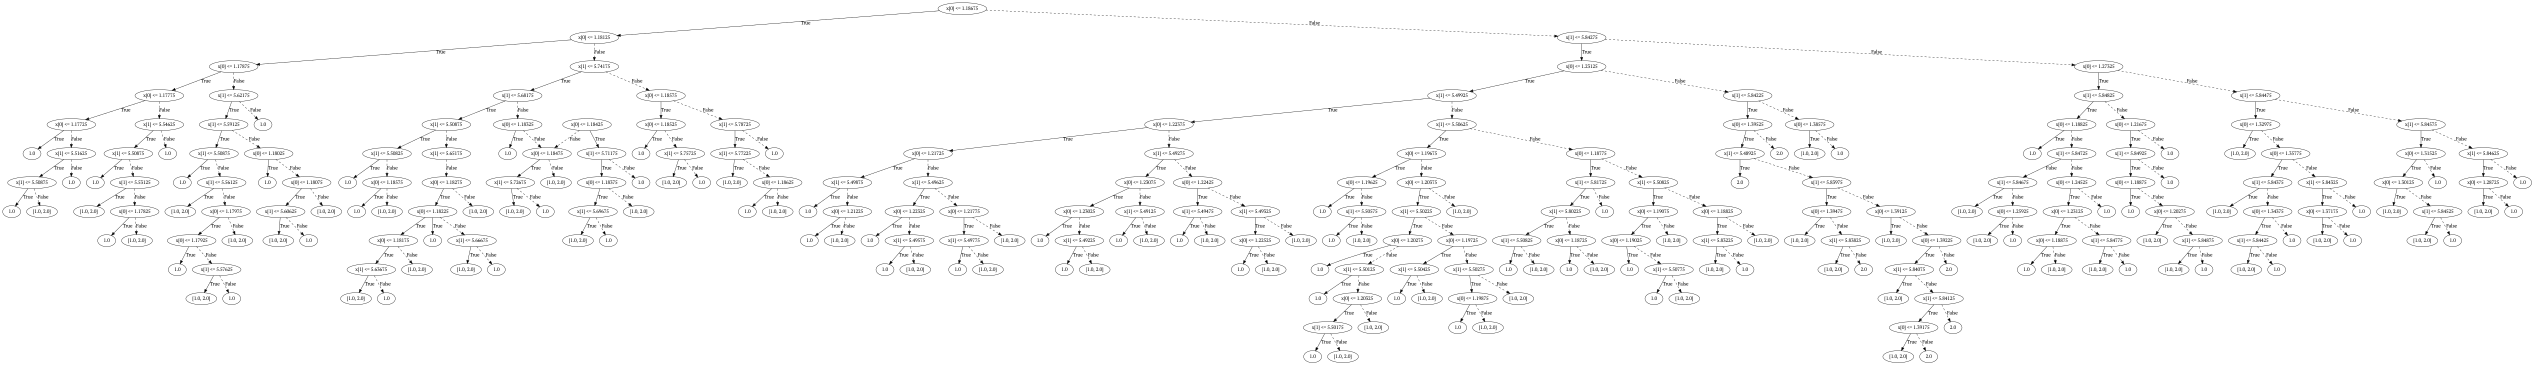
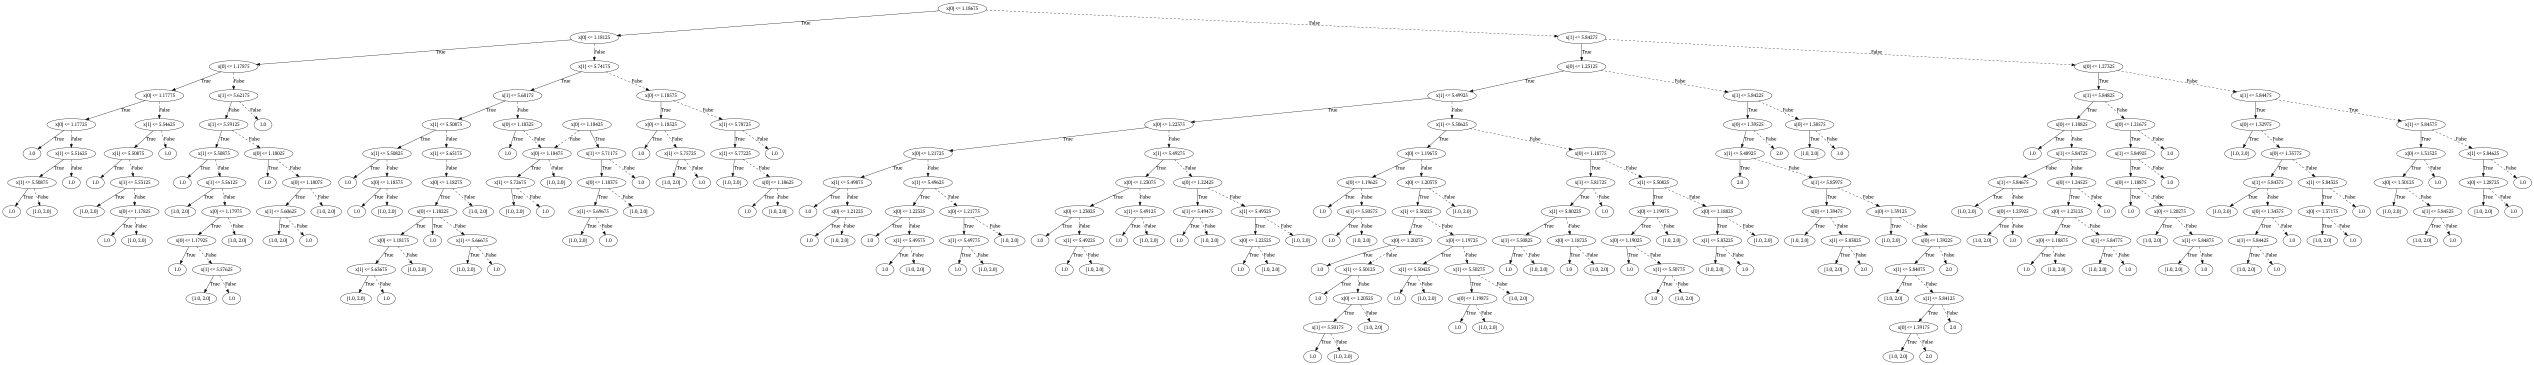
  digraph {
    fontname="PT Serif"
    node [fontname="PT Serif"]
    edge [fontname="PT Serif"]
    n1 [label="x[0] <= 1.18675"]
    n2 [label="x[0] <= 1.18125"]
    n3 [label="x[1] <= 5.84275"]
    n4 [label="x[0] <= 1.17875"]
    n5 [label="x[1] <= 5.74175"]
    n6 [label="x[0] <= 1.23125"]
    n7 [label="x[0] <= 1.27325"]
    n8 [label="x[0] <= 1.17775"]
    n9 [label="x[1] <= 5.62175"]
    n10 [label="x[1] <= 5.68175"]
    n11 [label="x[0] <= 1.18575"]
    n12 [label="x[0] <= 1.17725"]
    n13 [label="x[1] <= 5.54625"]
    n14 [label="x[1] <= 5.59125"]
    n15 [label=1.0]
    n16 [label=1.0]
    n17 [label="x[1] <= 5.51625"]
    n18 [label="x[1] <= 5.50875"]
    n19 [label=1.0]
    n20 [label="x[1] <= 5.50875"]
    n21 [label=1.0]
    n22 [label=1.0]
    n23 [label="[1.0, 2.0]"]
    n24 [label=1.0]
    n25 [label="x[1] <= 5.53125"]
    n26 [label="[1.0, 2.0]"]
    n27 [label="x[0] <= 1.17825"]
    n28 [label=1.0]
    n29 [label="[1.0, 2.0]"]
    n30 [label="x[1] <= 5.50875"]
    n31 [label="x[0] <= 1.18025"]
    n32 [label=1.0]
    n33 [label="x[1] <= 5.56125"]
    n34 [label=1.0]
    n35 [label="x[0] <= 1.18075"]
    n36 [label="[1.0, 2.0]"]
    n37 [label="x[0] <= 1.17975"]
    n38 [label="x[0] <= 1.17925"]
    n39 [label="[1.0, 2.0]"]
    n40 [label=1.0]
    n41 [label="x[1] <= 5.57625"]
    n42 [label="[1.0, 2.0]"]
    n43 [label=1.0]
    n44 [label="x[1] <= 5.60625"]
    n45 [label="[1.0, 2.0]"]
    n46 [label="[1.0, 2.0]"]
    n47 [label=1.0]
    n48 [label="x[1] <= 5.50875"]
    n49 [label="x[0] <= 1.18325"]
    n50 [label="x[0] <= 1.18525"]
    n51 [label="x[1] <= 5.78725"]
    n52 [label="x[1] <= 5.50825"]
    n53 [label="x[1] <= 5.65175"]
    n54 [label=1.0]
    n55 [label="x[0] <= 1.18475"]
    n56 [label=1.0]
    n57 [label="x[0] <= 1.18575"]
    n58 [label="x[0] <= 1.18275"]
    n59 [label=1.0]
    n60 [label="[1.0, 2.0]"]
    n61 [label="x[0] <= 1.18175"]
    n62 [label="x[1] <= 5.63675"]
    n63 [label="[1.0, 2.0]"]
    n64 [label="x[0] <= 1.18225"]
    n65 [label="[1.0, 2.0]"]
    n66 [label="[1.0, 2.0]"]
    n67 [label=1.0]
    n68 [label=1.0]
    n69 [label="x[1] <= 5.66675"]
    n70 [label="[1.0, 2.0]"]
    n71 [label=1.0]
    n72 [label="x[0] <= 1.18425"]
    n73 [label="x[1] <= 5.71175"]
    n74 [label="x[0] <= 1.18375"]
    n75 [label=1.0]
    n76 [label="x[1] <= 5.72675"]
    n77 [label="[1.0, 2.0]"]
    n78 [label="x[1] <= 5.69675"]
    n79 [label="[1.0, 2.0]"]
    n80 [label="[1.0, 2.0]"]
    n81 [label=1.0]
    n82 [label="[1.0, 2.0]"]
    n83 [label=1.0]
    n84 [label=1.0]
    n85 [label="x[1] <= 5.75725"]
    n86 [label="x[1] <= 5.77225"]
    n87 [label=1.0]
    n88 [label="[1.0, 2.0]"]
    n89 [label=1.0]
    n90 [label="[1.0, 2.0]"]
    n91 [label="x[0] <= 1.18625"]
    n92 [label=1.0]
    n93 [label="[1.0, 2.0]"]
    n94 [label="x[1] <= 5.49925"]
    n95 [label="x[1] <= 5.84225"]
    n96 [label="x[1] <= 5.84825"]
    n97 [label="x[1] <= 5.84475"]
    n98 [label="x[0] <= 1.22375"]
    n99 [label="x[1] <= 5.50625"]
    n100 [label="x[0] <= 1.39525"]
    n101 [label="x[0] <= 1.38575"]
    n102 [label="x[0] <= 1.21725"]
    n103 [label="x[1] <= 5.49275"]
    n104 [label="x[0] <= 1.19675"]
    n105 [label="x[0] <= 1.18775"]
    n106 [label="x[1] <= 5.49875"]
    n107 [label="x[1] <= 5.49625"]
    n108 [label="x[0] <= 1.23075"]
    n109 [label="x[0] <= 1.22425"]
    n110 [label=1.0]
    n111 [label="x[0] <= 1.21225"]
    n112 [label="x[0] <= 1.22325"]
    n113 [label="x[0] <= 1.21775"]
    n114 [label=1.0]
    n115 [label="[1.0, 2.0]"]
    n116 [label=1.0]
    n117 [label="x[1] <= 5.49575"]
    n118 [label="x[1] <= 5.49775"]
    n119 [label="[1.0, 2.0]"]
    n120 [label=1.0]
    n121 [label="[1.0, 2.0]"]
    n122 [label=1.0]
    n123 [label="[1.0, 2.0]"]
    n124 [label="x[0] <= 1.23025"]
    n125 [label="x[1] <= 5.49125"]
    n126 [label="x[1] <= 5.49475"]
    n127 [label="x[1] <= 5.49325"]
    n128 [label=1.0]
    n129 [label="x[1] <= 5.49225"]
    n130 [label=1.0]
    n131 [label="[1.0, 2.0]"]
    n132 [label=1.0]
    n133 [label="[1.0, 2.0]"]
    n134 [label=1.0]
    n135 [label="[1.0, 2.0]"]
    n136 [label="x[0] <= 1.22525"]
    n137 [label="[1.0, 2.0]"]
    n138 [label=1.0]
    n139 [label="[1.0, 2.0]"]
    n140 [label="x[0] <= 1.19625"]
    n141 [label="x[0] <= 1.20375"]
    n142 [label="x[1] <= 5.81725"]
    n143 [label="x[1] <= 5.50825"]
    n144 [label=1.0]
    n145 [label="x[1] <= 5.50575"]
    n146 [label="x[1] <= 5.50225"]
    n147 [label="[1.0, 2.0]"]
    n148 [label=1.0]
    n149 [label="[1.0, 2.0]"]
    n150 [label="x[0] <= 1.20275"]
    n151 [label="x[0] <= 1.19725"]
    n152 [label=1.0]
    n153 [label="x[1] <= 5.50125"]
    n154 [label="x[1] <= 5.50425"]
    n155 [label="x[1] <= 5.50275"]
    n156 [label=1.0]
    n157 [label="x[0] <= 1.20325"]
    n158 [label="x[1] <= 5.50175"]
    n159 [label="[1.0, 2.0]"]
    n160 [label=1.0]
    n161 [label="[1.0, 2.0]"]
    n162 [label=1.0]
    n163 [label="[1.0, 2.0]"]
    n164 [label="x[0] <= 1.19875"]
    n165 [label="[1.0, 2.0]"]
    n166 [label=1.0]
    n167 [label="[1.0, 2.0]"]
    n168 [label="x[1] <= 5.80225"]
    n169 [label=1.0]
    n170 [label="x[0] <= 1.19075"]
    n171 [label="x[0] <= 1.18825"]
    n172 [label="x[1] <= 5.50825"]
    n173 [label="x[0] <= 1.18725"]
    n174 [label=1.0]
    n175 [label="[1.0, 2.0]"]
    n176 [label=1.0]
    n177 [label="[1.0, 2.0]"]
    n178 [label="x[0] <= 1.19025"]
    n179 [label="[1.0, 2.0]"]
    n180 [label="x[1] <= 5.83225"]
    n181 [label="[1.0, 2.0]"]
    n182 [label=1.0]
    n183 [label="x[1] <= 5.50775"]
    n184 [label=1.0]
    n185 [label="[1.0, 2.0]"]
    n186 [label="[1.0, 2.0]"]
    n187 [label=1.0]
    n188 [label="x[1] <= 5.48925"]
    n189 [label=2.0]
    n190 [label="[1.0, 2.0]"]
    n191 [label=1.0]
    n192 [label=2.0]
    n193 [label="x[1] <= 5.83975"]
    n194 [label="x[0] <= 1.39475"]
    n195 [label="x[0] <= 1.39125"]
    n196 [label="[1.0, 2.0]"]
    n197 [label="x[1] <= 5.83825"]
    n198 [label="[1.0, 2.0]"]
    n199 [label="x[0] <= 1.39225"]
    n200 [label="[1.0, 2.0]"]
    n201 [label=2.0]
    n202 [label="x[1] <= 5.84075"]
    n203 [label=2.0]
    n204 [label="[1.0, 2.0]"]
    n205 [label="x[1] <= 5.84125"]
    n206 [label="x[0] <= 1.39175"]
    n207 [label=2.0]
    n208 [label="[1.0, 2.0]"]
    n209 [label=2.0]
    n210 [label="x[0] <= 1.18825"]
    n211 [label="x[0] <= 1.21675"]
    n212 [label="x[0] <= 1.32975"]
    n213 [label="x[1] <= 5.84575"]
    n214 [label=1.0]
    n215 [label="x[1] <= 5.84725"]
    n216 [label="x[1] <= 5.84925"]
    n217 [label=1.0]
    n218 [label="x[1] <= 5.84675"]
    n219 [label="x[0] <= 1.24525"]
    n220 [label="[1.0, 2.0]"]
    n221 [label="x[0] <= 1.25925"]
    n222 [label="x[0] <= 1.23125"]
    n223 [label=1.0]
    n224 [label="[1.0, 2.0]"]
    n225 [label=1.0]
    n226 [label="x[0] <= 1.18875"]
    n227 [label="x[1] <= 5.84775"]
    n228 [label=1.0]
    n229 [label="[1.0, 2.0]"]
    n230 [label="[1.0, 2.0]"]
    n231 [label=1.0]
    n232 [label="x[0] <= 1.18875"]
    n233 [label=1.0]
    n234 [label=1.0]
    n235 [label="x[0] <= 1.20275"]
    n236 [label="[1.0, 2.0]"]
    n237 [label="x[1] <= 5.84875"]
    n238 [label="[1.0, 2.0]"]
    n239 [label=1.0]
    n240 [label="[1.0, 2.0]"]
    n241 [label="x[0] <= 1.35775"]
    n242 [label="x[0] <= 1.31525"]
    n243 [label="x[1] <= 5.84625"]
    n244 [label="x[1] <= 5.84375"]
    n245 [label="x[1] <= 5.84325"]
    n246 [label="[1.0, 2.0]"]
    n247 [label="x[0] <= 1.34375"]
    n248 [label="x[0] <= 1.37175"]
    n249 [label=1.0]
    n250 [label="x[1] <= 5.84425"]
    n251 [label=1.0]
    n252 [label="[1.0, 2.0]"]
    n253 [label=1.0]
    n254 [label="[1.0, 2.0]"]
    n255 [label=1.0]
    n256 [label="x[0] <= 1.30125"]
    n257 [label=1.0]
    n258 [label="x[0] <= 1.28725"]
    n259 [label=1.0]
    n260 [label="[1.0, 2.0]"]
    n261 [label="x[1] <= 5.84525"]
    n262 [label="[1.0, 2.0]"]
    n263 [label=1.0]
    n264 [label="[1.0, 2.0]"]
    n265 [label=1.0]
    n1 -> n2 [label=True]
    n1 -> n3 [label=False style=dashed]
    n2 -> n4 [label=True]
    n2 -> n5 [label=False style=dashed]
    n3 -> n6 [label=True]
    n3 -> n7 [label=False style=dashed]
    n4 -> n8 [label=True]
    n4 -> n9 [label=False style=dashed]
    n5 -> n10 [label=True]
    n5 -> n11 [label=False style=dashed]
    n6 -> n94 [label=True]
    n6 -> n95 [label=False style=dashed]
    n7 -> n96 [label=True]
    n7 -> n97 [label=False style=dashed]
    n8 -> n12 [label=True]
    n8 -> n13 [label=False style=dashed]
-   n9 -> n14 [label=True]
+   n9 -> n14 [label=False]
    n9 -> n15 [label=False style=dashed]
    n10 -> n48 [label=True]
    n10 -> n49 [label=False style=dashed]
    n11 -> n50 [label=True]
    n11 -> n51 [label=False style=dashed]
    n12 -> n16 [label=True]
    n12 -> n17 [label=False style=dashed]
    n13 -> n18 [label=True]
    n13 -> n19 [label=False style=dashed]
    n14 -> n30 [label=True]
    n14 -> n31 [label=False style=dashed]
    n17 -> n20 [label=True]
    n17 -> n21 [label=False style=dashed]
    n18 -> n24 [label=True]
    n18 -> n25 [label=False style=dashed]
    n20 -> n22 [label=True]
    n20 -> n23 [label=False style=dashed]
    n25 -> n26 [label=True]
    n25 -> n27 [label=False style=dashed]
    n27 -> n28 [label=True]
    n27 -> n29 [label=False style=dashed]
    n30 -> n32 [label=True]
    n30 -> n33 [label=False style=dashed]
    n31 -> n34 [label=True]
    n31 -> n35 [label=False style=dashed]
    n33 -> n36 [label=True]
    n33 -> n37 [label=False style=dashed]
    n35 -> n44 [label=True]
    n35 -> n45 [label=False style=dashed]
    n37 -> n38 [label=True]
    n37 -> n39 [label=False style=dashed]
    n38 -> n40 [label=True]
    n38 -> n41 [label=False style=dashed]
    n41 -> n42 [label=True]
    n41 -> n43 [label=False style=dashed]
    n44 -> n46 [label=True]
    n44 -> n47 [label=False style=dashed]
    n48 -> n52 [label=True]
    n48 -> n53 [label=False style=dashed]
    n49 -> n54 [label=True]
    n49 -> n55 [label=False style=dashed]
    n50 -> n84 [label=True]
    n50 -> n85 [label=False style=dashed]
    n51 -> n86 [label=True]
    n51 -> n87 [label=False style=dashed]
    n52 -> n56 [label=True]
    n52 -> n57 [label=False style=dashed]
    n53 -> n58 [label=False style=dashed]
    n55 -> n76 [label=True]
    n55 -> n77 [label=False style=dashed]
    n57 -> n59 [label=True]
    n57 -> n60 [label=False style=dashed]
    n58 -> n64 [label=True]
    n58 -> n65 [label=False style=dashed]
    n61 -> n62 [label=True]
    n61 -> n63 [label=False style=dashed]
    n62 -> n66 [label=True]
    n62 -> n67 [label=False style=dashed]
    n64 -> n61 [label=True]
    n64 -> n68 [label=True]
    n64 -> n69 [label=False style=dashed]
    n69 -> n70 [label=True]
    n69 -> n71 [label=False style=dashed]
    n72 -> n55 [label=False style=dashed]
    n72 -> n73 [label=True]
    n73 -> n74 [label=True]
    n73 -> n75 [label=False style=dashed]
    n74 -> n78 [label=True]
    n74 -> n79 [label=False style=dashed]
    n76 -> n82 [label=True]
    n76 -> n83 [label=False style=dashed]
    n78 -> n80 [label=True]
    n78 -> n81 [label=False style=dashed]
    n85 -> n88 [label=True]
    n85 -> n89 [label=False style=dashed]
    n86 -> n90 [label=True]
    n86 -> n91 [label=False style=dashed]
    n91 -> n92 [label=True]
    n91 -> n93 [label=False style=dashed]
    n94 -> n98 [label=True]
    n94 -> n99 [label=False style=dashed]
    n95 -> n100 [label=True]
    n95 -> n101 [label=False style=dashed]
    n96 -> n210 [label=True]
    n96 -> n211 [label=False style=dashed]
    n97 -> n212 [label=True]
-   n97 -> n213 [label=False style=dashed]
+   n97 -> n213 [label=True style=dashed]
    n98 -> n102 [label=True]
    n98 -> n103 [label=False style=dashed]
    n99 -> n104 [label=True]
    n99 -> n105 [label=False style=dashed]
    n100 -> n188 [label=True]
    n100 -> n189 [label=False style=dashed]
    n101 -> n190 [label=True]
    n101 -> n191 [label=False style=dashed]
    n102 -> n106 [label=True]
    n102 -> n107 [label=False style=dashed]
    n103 -> n108 [label=True]
    n103 -> n109 [label=False style=dashed]
    n104 -> n140 [label=True]
    n104 -> n141 [label=False style=dashed]
    n105 -> n142 [label=True]
    n105 -> n143 [label=False style=dashed]
    n106 -> n110 [label=True]
    n106 -> n111 [label=False style=dashed]
    n107 -> n112 [label=True]
    n107 -> n113 [label=False style=dashed]
    n108 -> n124 [label=True]
    n108 -> n125 [label=False style=dashed]
    n109 -> n126 [label=True]
    n109 -> n127 [label=False style=dashed]
    n111 -> n114 [label=True]
    n111 -> n115 [label=False style=dashed]
    n112 -> n116 [label=True]
    n112 -> n117 [label=False style=dashed]
    n113 -> n118 [label=True]
    n113 -> n119 [label=False style=dashed]
    n117 -> n120 [label=True]
    n117 -> n121 [label=False style=dashed]
    n118 -> n122 [label=True]
    n118 -> n123 [label=False style=dashed]
    n124 -> n128 [label=True]
    n124 -> n129 [label=False style=dashed]
    n125 -> n130 [label=True]
    n125 -> n131 [label=False style=dashed]
    n126 -> n134 [label=True]
    n126 -> n135 [label=False style=dashed]
    n127 -> n136 [label=True]
    n127 -> n137 [label=False style=dashed]
    n129 -> n132 [label=True]
    n129 -> n133 [label=False style=dashed]
    n136 -> n138 [label=True]
    n136 -> n139 [label=False style=dashed]
    n140 -> n144 [label=True]
    n140 -> n145 [label=False style=dashed]
    n141 -> n146 [label=True]
    n141 -> n147 [label=False style=dashed]
    n142 -> n168 [label=True]
    n142 -> n169 [label=False style=dashed]
    n143 -> n170 [label=True]
    n143 -> n171 [label=False style=dashed]
    n145 -> n148 [label=True]
    n145 -> n149 [label=False style=dashed]
    n146 -> n150 [label=True]
    n146 -> n151 [label=False style=dashed]
    n150 -> n152 [label=True]
    n150 -> n153 [label=False style=dashed]
    n151 -> n154 [label=True]
    n151 -> n155 [label=False style=dashed]
    n153 -> n156 [label=True]
    n153 -> n157 [label=False style=dashed]
    n154 -> n162 [label=True]
    n154 -> n163 [label=False style=dashed]
    n155 -> n164 [label=True]
    n155 -> n165 [label=False style=dashed]
    n157 -> n158 [label=True]
    n157 -> n159 [label=False style=dashed]
    n158 -> n160 [label=True]
    n158 -> n161 [label=False style=dashed]
    n164 -> n166 [label=True]
    n164 -> n167 [label=False style=dashed]
    n168 -> n172 [label=True]
    n168 -> n173 [label=False style=dashed]
    n170 -> n178 [label=True]
    n170 -> n179 [label=False style=dashed]
    n171 -> n180 [label=True]
    n171 -> n181 [label=False style=dashed]
    n172 -> n174 [label=True]
    n172 -> n175 [label=False style=dashed]
    n173 -> n176 [label=True]
    n173 -> n177 [label=False style=dashed]
    n178 -> n182 [label=True]
    n178 -> n183 [label=False style=dashed]
    n180 -> n186 [label=True]
    n180 -> n187 [label=False style=dashed]
    n183 -> n184 [label=True]
    n183 -> n185 [label=False style=dashed]
    n188 -> n192 [label=True]
    n188 -> n193 [label=False style=dashed]
    n193 -> n194 [label=True]
    n193 -> n195 [label=False style=dashed]
    n194 -> n196 [label=True]
    n194 -> n197 [label=False style=dashed]
    n195 -> n198 [label=True]
    n195 -> n199 [label=False style=dashed]
    n197 -> n200 [label=True]
    n197 -> n201 [label=False style=dashed]
    n199 -> n202 [label=True]
    n199 -> n203 [label=False style=dashed]
    n202 -> n204 [label=True]
    n202 -> n205 [label=False style=dashed]
    n205 -> n206 [label=True]
    n205 -> n207 [label=False style=dashed]
    n206 -> n208 [label=True]
    n206 -> n209 [label=False style=dashed]
    n210 -> n214 [label=True]
    n210 -> n215 [label=False style=dashed]
    n211 -> n216 [label=True]
    n211 -> n217 [label=False style=dashed]
    n212 -> n240 [label=True]
    n212 -> n241 [label=False style=dashed]
    n213 -> n242 [label=True]
    n213 -> n243 [label=False style=dashed]
    n215 -> n218 [label=False]
    n215 -> n219 [label=False style=dashed]
    n216 -> n232 [label=True]
    n216 -> n233 [label=False style=dashed]
    n218 -> n220 [label=True]
    n218 -> n221 [label=False style=dashed]
    n219 -> n222 [label=True]
    n219 -> n223 [label=False style=dashed]
    n221 -> n224 [label=True]
    n221 -> n225 [label=False style=dashed]
    n222 -> n226 [label=True]
    n222 -> n227 [label=False style=dashed]
    n226 -> n228 [label=True]
    n226 -> n229 [label=False style=dashed]
    n227 -> n230 [label=True]
    n227 -> n231 [label=False style=dashed]
    n232 -> n234 [label=True]
    n232 -> n235 [label=False style=dashed]
    n235 -> n236 [label=True]
    n235 -> n237 [label=False style=dashed]
    n237 -> n238 [label=True]
    n237 -> n239 [label=False style=dashed]
    n241 -> n244 [label=True]
    n241 -> n245 [label=False style=dashed]
    n242 -> n256 [label=True]
    n242 -> n257 [label=False style=dashed]
    n243 -> n258 [label=True]
    n243 -> n259 [label=False style=dashed]
    n244 -> n246 [label=True]
    n244 -> n247 [label=False style=dashed]
    n245 -> n248 [label=True]
    n245 -> n249 [label=False style=dashed]
    n247 -> n250 [label=True]
    n247 -> n251 [label=False style=dashed]
    n248 -> n254 [label=True]
    n248 -> n255 [label=False style=dashed]
    n250 -> n252 [label=True]
    n250 -> n253 [label=False style=dashed]
    n256 -> n260 [label=True]
    n256 -> n261 [label=False style=dashed]
    n258 -> n264 [label=True]
    n258 -> n265 [label=False style=dashed]
    n261 -> n262 [label=True]
    n261 -> n263 [label=False style=dashed]
  }
